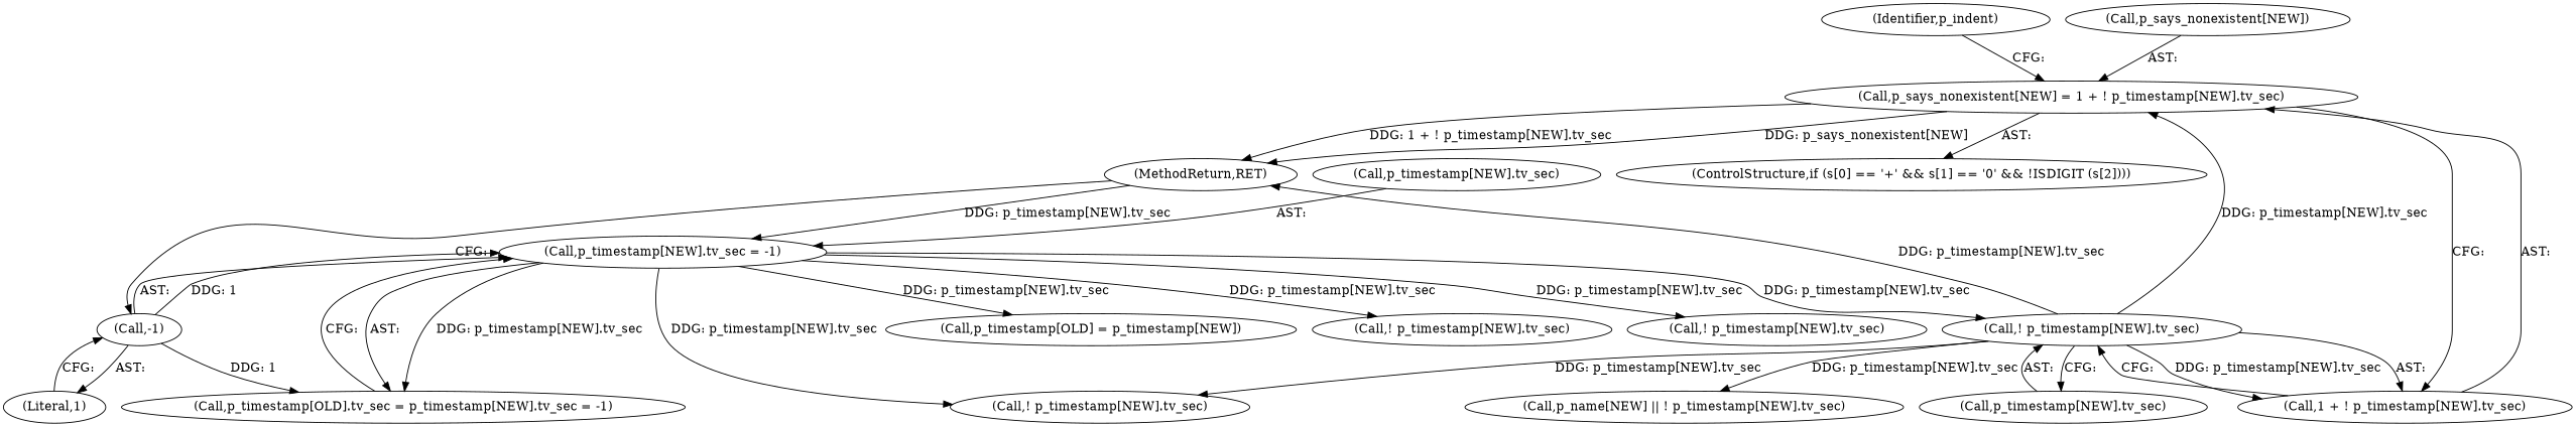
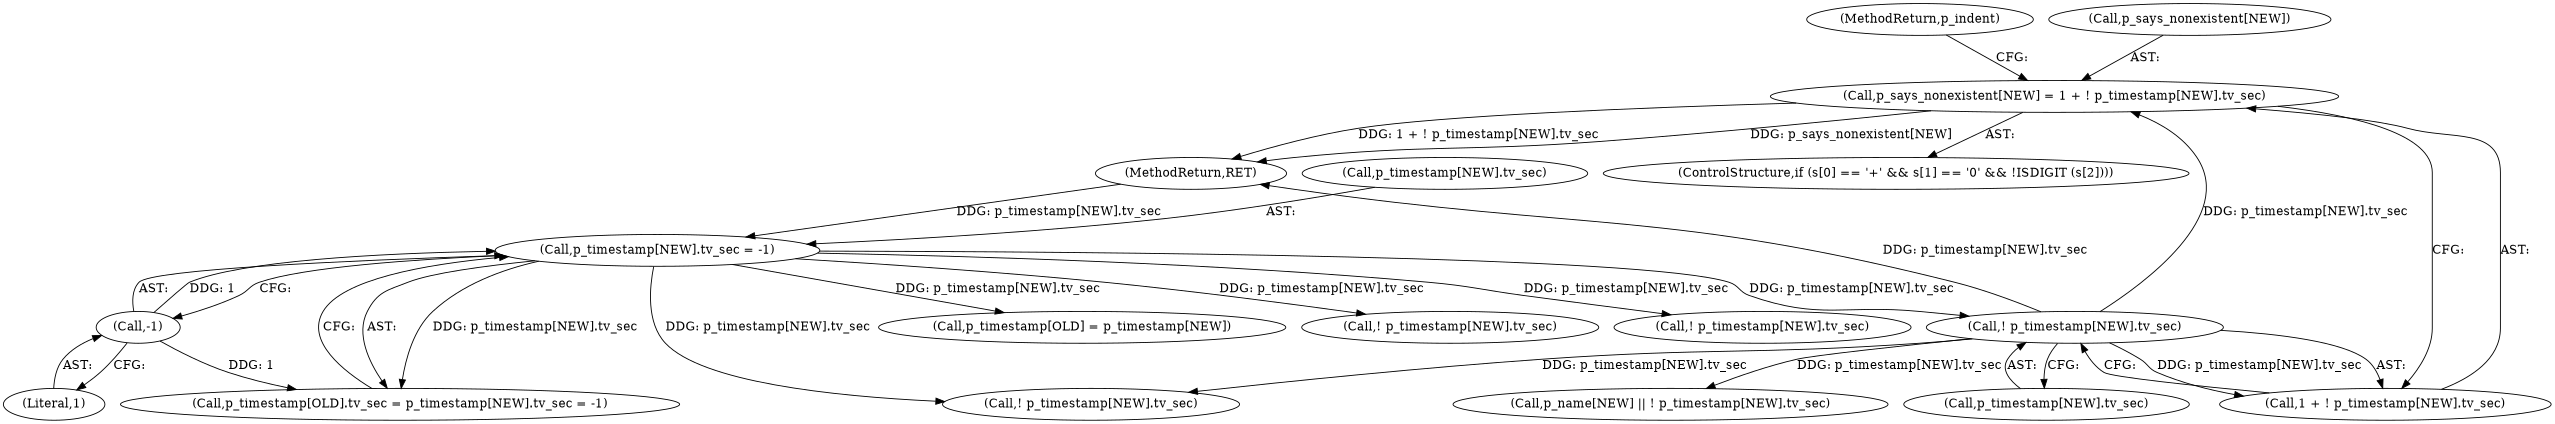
  digraph {
    n1 [label="(Call,p_says_nonexistent[NEW] = 1 + ! p_timestamp[NEW].tv_sec)"]
    n2 [label="(MethodReturn,RET)"]
    n3 [label="(ControlStructure,if (s[0] == '+' && s[1] == '0' && !ISDIGIT (s[2])))"]
    n4 [label="(Call,1 + ! p_timestamp[NEW].tv_sec)"]
    n5 [label="(Call,p_timestamp[NEW].tv_sec = -1)"]
    n6 [label="(Call,! p_timestamp[NEW].tv_sec)"]
    n7 [label="(Call,p_timestamp[NEW].tv_sec)"]
    n8 [label="(Call,! p_timestamp[NEW].tv_sec)"]
    n9 [label="(Call,p_name[NEW] || ! p_timestamp[NEW].tv_sec)"]
    n10 [label="(Call,-1)"]
    n11 [label="(Call,p_timestamp[OLD].tv_sec = p_timestamp[NEW].tv_sec = -1)"]
    n12 [label="(Call,p_timestamp[OLD] = p_timestamp[NEW])"]
    n13 [label="(Call,! p_timestamp[NEW].tv_sec)"]
    n14 [label="(Call,! p_timestamp[NEW].tv_sec)"]
    n15 [label="(Literal,1)"]
    n16 [label="(Call,p_timestamp[NEW].tv_sec)"]
-   n17 [label="(Identifier,p_indent)"]
+   n17 [label="(MethodReturn,p_indent)"]
    n18 [label="(Call,p_says_nonexistent[NEW])"]
    n1 -> n2 [label="DDG: 1 + ! p_timestamp[NEW].tv_sec"]
    n1 -> n2 [label="DDG: p_says_nonexistent[NEW]"]
    n1 -> n3 [label="AST: "]
    n1 -> n4 [label="CFG: "]
    n2 -> n5 [label="DDG: p_timestamp[NEW].tv_sec"]
    n4 -> n1 [label="AST: "]
    n4 -> n6 [label="CFG: "]
    n5 -> n6 [label="DDG: p_timestamp[NEW].tv_sec"]
    n5 -> n8 [label="DDG: p_timestamp[NEW].tv_sec"]
-   n2 -> n10 [label="CFG: "]
+   n5 -> n10 [label="CFG: "]
    n5 -> n11 [label="AST: "]
    n5 -> n11 [label="DDG: p_timestamp[NEW].tv_sec"]
    n5 -> n12 [label="DDG: p_timestamp[NEW].tv_sec"]
    n5 -> n13 [label="DDG: p_timestamp[NEW].tv_sec"]
    n5 -> n14 [label="DDG: p_timestamp[NEW].tv_sec"]
    n6 -> n1 [label="DDG: p_timestamp[NEW].tv_sec"]
    n6 -> n2 [label="DDG: p_timestamp[NEW].tv_sec"]
    n6 -> n4 [label="AST: "]
    n6 -> n4 [label="DDG: p_timestamp[NEW].tv_sec"]
    n6 -> n7 [label="CFG: "]
    n6 -> n8 [label="DDG: p_timestamp[NEW].tv_sec"]
    n6 -> n9 [label="DDG: p_timestamp[NEW].tv_sec"]
    n7 -> n6 [label="AST: "]
    n10 -> n5 [label="AST: "]
    n10 -> n5 [label="DDG: 1"]
    n10 -> n11 [label="DDG: 1"]
-   n10 -> n15 [label="AST: "]
+   n10 -> n15 [label="CFG: "]
    n11 -> n5 [label="CFG: "]
-   n15 -> n10 [label="CFG: "]
+   n15 -> n10 [label="AST: "]
    n16 -> n5 [label="AST: "]
    n17 -> n1 [label="CFG: "]
    n18 -> n1 [label="AST: "]
  }
